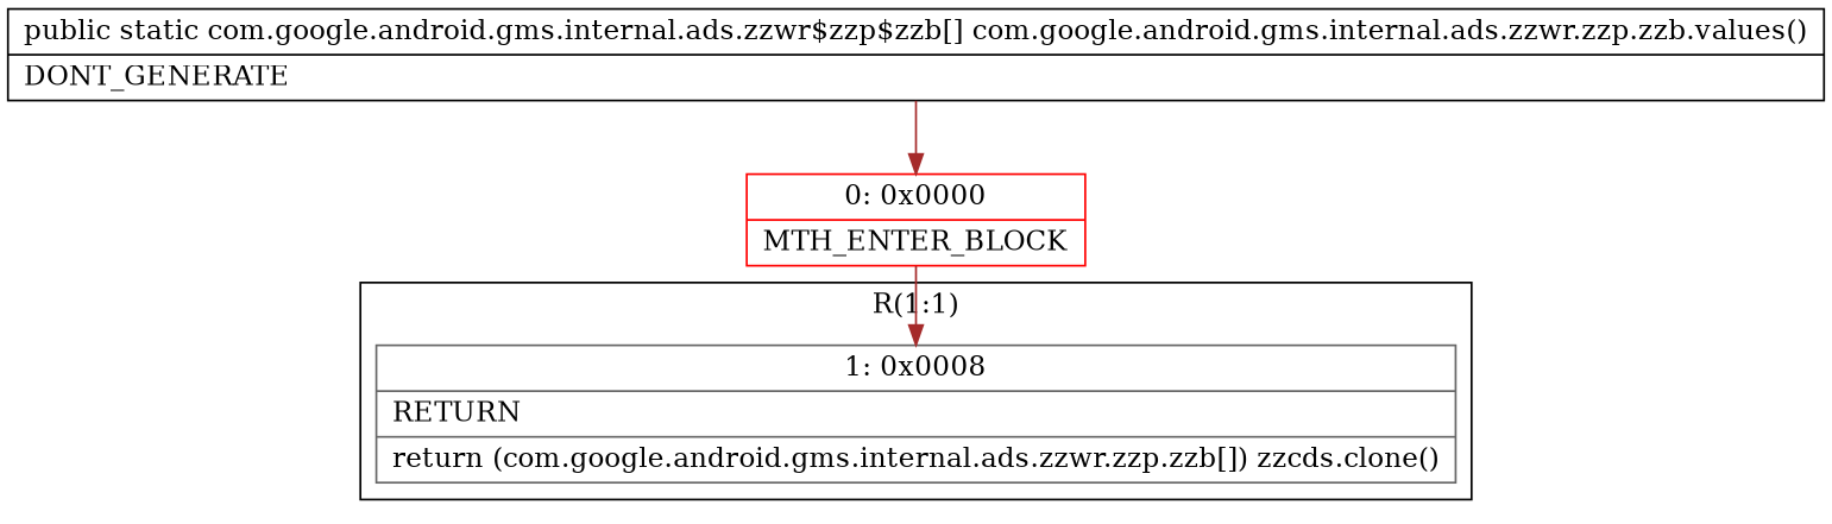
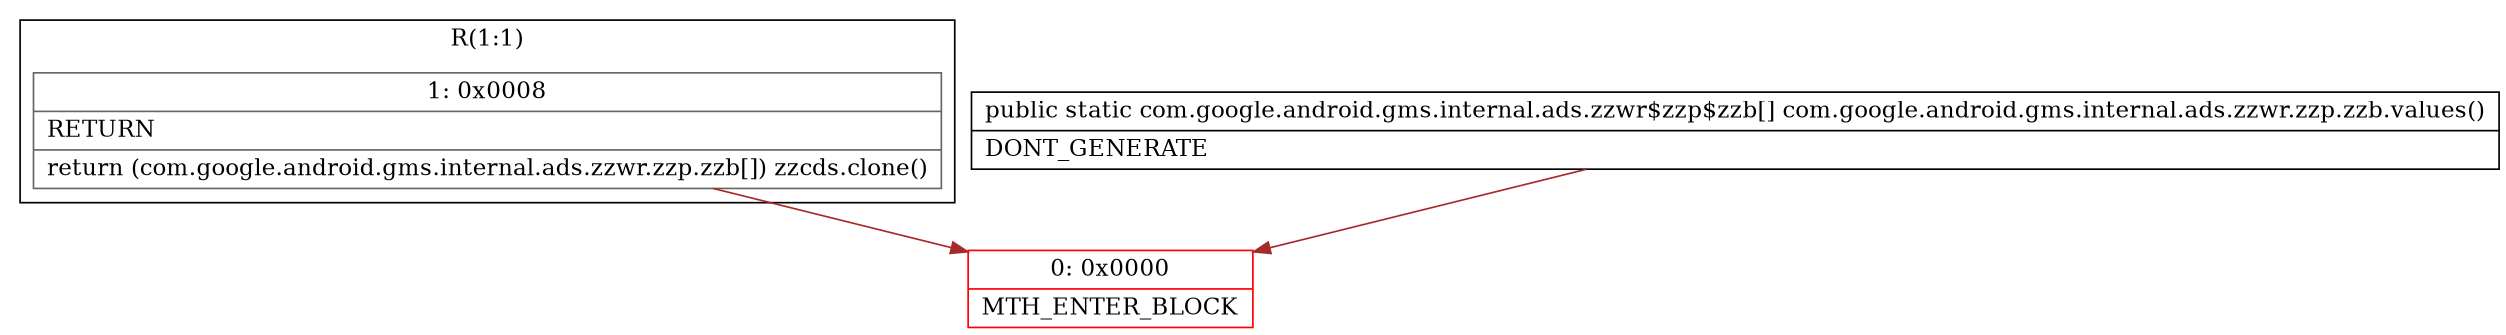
  digraph {
    node [shape=record]
    edge [color=brown]
    n1 [color=gray40 label="{1\:\ 0x0008|RETURN\l|return (com.google.android.gms.internal.ads.zzwr.zzp.zzb[]) zzcds.clone()\l}"]
    n2 [color=red label="{0\:\ 0x0000|MTH_ENTER_BLOCK\l}"]
    n3 [label="{public static com.google.android.gms.internal.ads.zzwr$zzp$zzb[] com.google.android.gms.internal.ads.zzwr.zzp.zzb.values()  | DONT_GENERATE\l}" color=black]
    subgraph cluster_1 {
      label="R(1:1)"
      n1
    }
-   n2 -> n1
+   n1 -> n2
    n3 -> n2
  }
